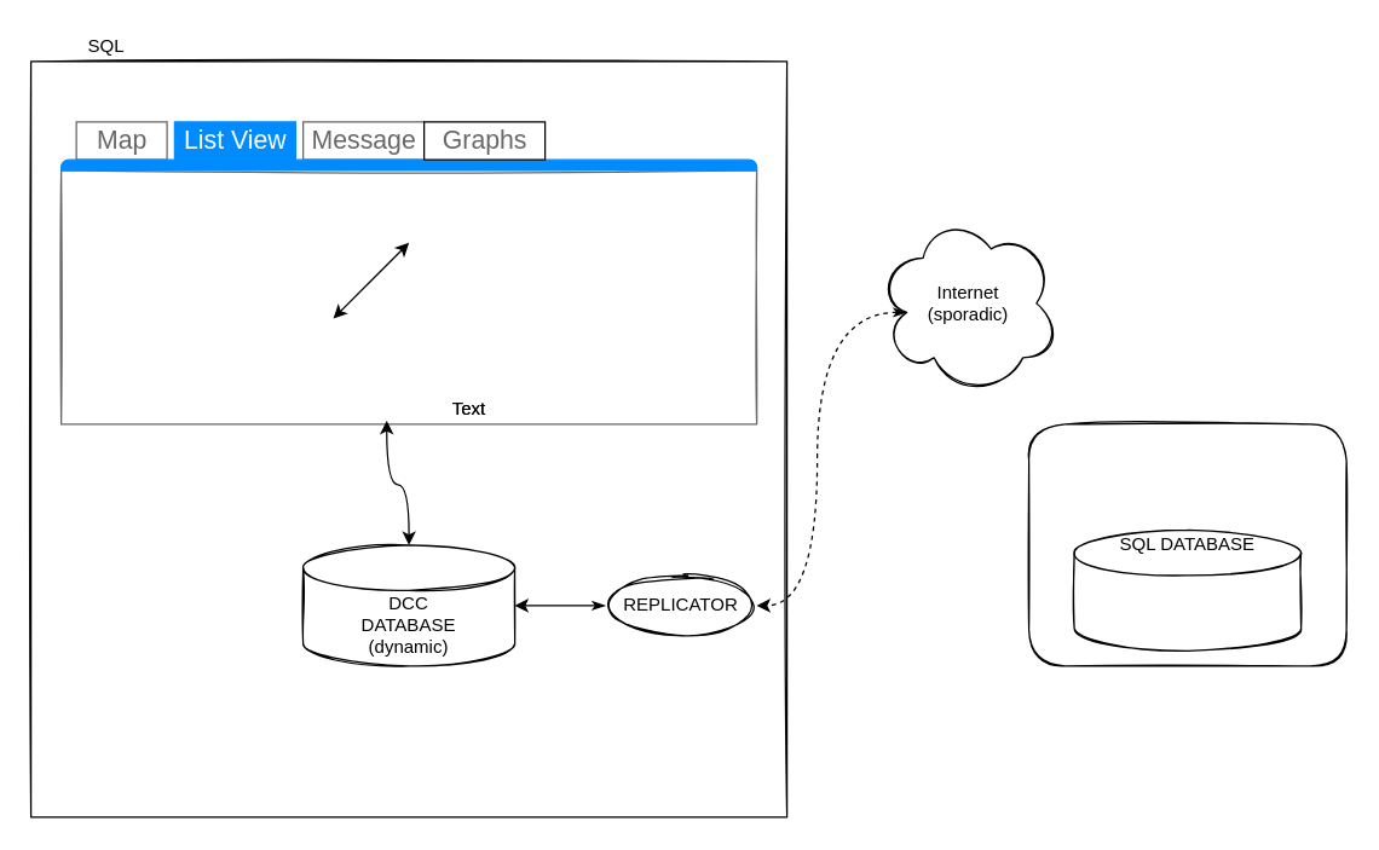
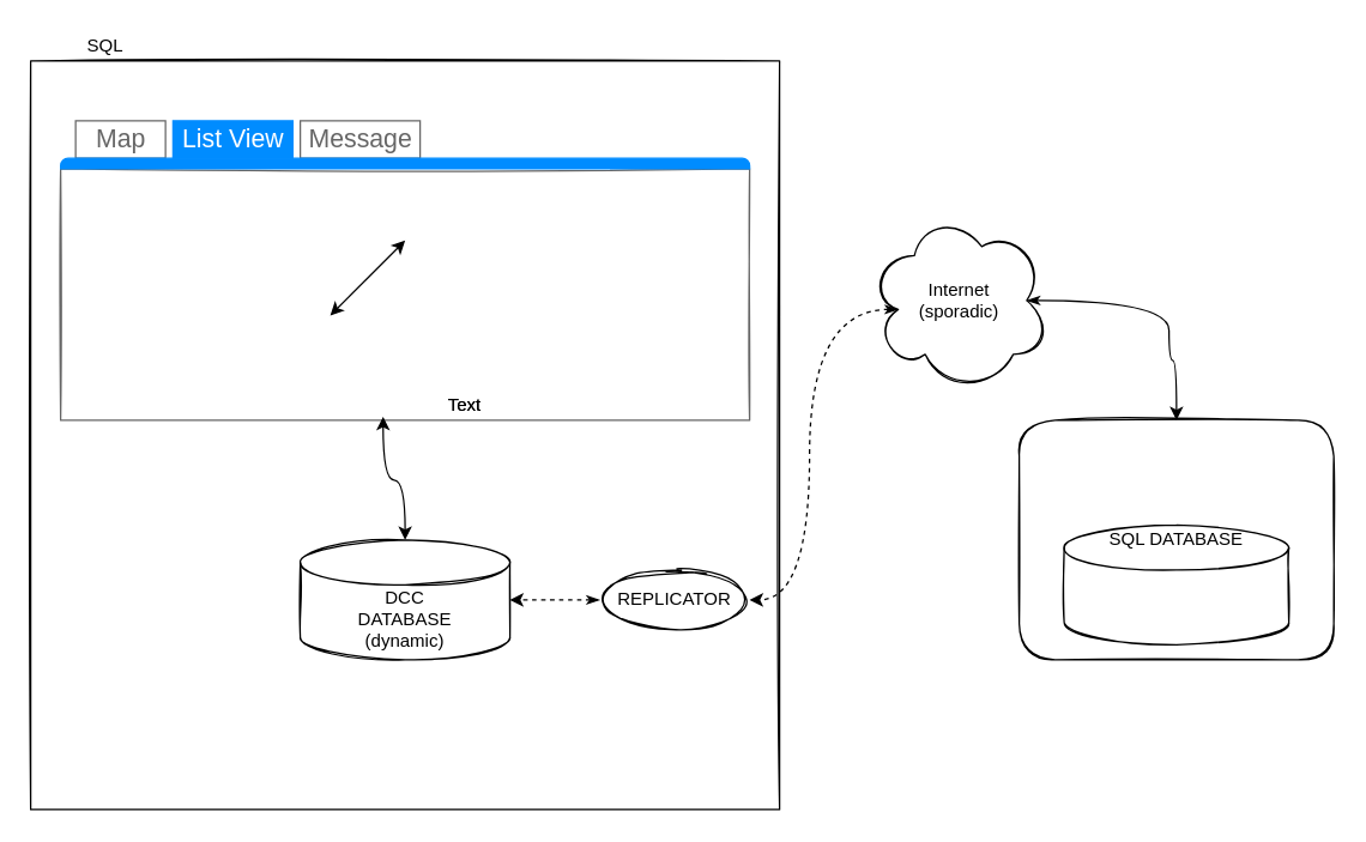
  <mxCell id="0" />
  <mxCell id="1" parent="0" />
  <mxCell id="2" value="" style="whiteSpace=wrap;html=1;aspect=fixed;fillColor=none;sketch=1;shadow=0;imageVerticalAlign=top;" vertex="1" parent="1"><mxGeometry x="20" y="40" width="500" height="500" as="geometry" /></mxCell>
  <mxCell id="3" value="" style="shape=cylinder3;whiteSpace=wrap;html=1;boundedLbl=1;backgroundOutline=1;size=15;shadow=0;sketch=1;" vertex="1" parent="1"><mxGeometry x="710" y="350" width="150" height="80" as="geometry" /></mxCell>
  <mxCell id="4" value="" style="strokeWidth=1;shadow=0;dashed=0;align=center;html=1;shape=mxgraph.mockup.containers.marginRect2;rectMarginTop=32;strokeColor=#666666;gradientColor=none;sketch=1;" vertex="1" parent="1"><mxGeometry x="40" y="80" width="460" height="200" as="geometry" /></mxCell>
  <mxCell id="5" value="Map" style="strokeColor=inherit;fillColor=inherit;gradientColor=inherit;strokeWidth=1;shadow=0;dashed=0;align=center;html=1;shape=mxgraph.mockup.containers.rrect;rSize=0;fontSize=17;fontColor=#666666;gradientColor=none;" vertex="1" parent="4"><mxGeometry width="60" height="25" relative="1" as="geometry"><mxPoint x="10" as="offset" /></mxGeometry></mxCell>
  <mxCell id="6" value="List View" style="strokeWidth=1;shadow=0;dashed=0;align=center;html=1;shape=mxgraph.mockup.containers.rrect;rSize=0;fontSize=17;fontColor=#ffffff;strokeColor=#008cff;fillColor=#008cff;" vertex="1" parent="4"><mxGeometry width="80" height="25" relative="1" as="geometry"><mxPoint x="75" as="offset" /></mxGeometry></mxCell>
  <mxCell id="7" value="Message" style="strokeColor=inherit;fillColor=inherit;gradientColor=inherit;strokeWidth=1;shadow=0;dashed=0;align=center;html=1;shape=mxgraph.mockup.containers.rrect;rSize=0;fontSize=17;fontColor=#666666;gradientColor=none;" vertex="1" parent="4"><mxGeometry width="80" height="25" relative="1" as="geometry"><mxPoint x="160" as="offset" /></mxGeometry></mxCell>
  <mxCell id="8" value="" style="strokeWidth=1;shadow=0;dashed=0;align=center;html=1;shape=mxgraph.mockup.containers.topButton;rSize=5;strokeColor=#008cff;fillColor=#008cff;gradientColor=none;resizeWidth=1;movable=0;deletable=1;" vertex="1" parent="4"><mxGeometry width="460.0" height="7" relative="1" as="geometry"><mxPoint y="25" as="offset" /></mxGeometry></mxCell>
- <mxCell id="9" value="Graphs" style="strokeColor=inherit;fillColor=inherit;gradientColor=inherit;strokeWidth=1;shadow=0;dashed=0;align=center;html=1;shape=mxgraph.mockup.containers.rrect;rSize=0;fontSize=17;fontColor=#666666;gradientColor=none;" vertex="1" parent="1"><mxGeometry x="280" y="80" width="80" height="25" as="geometry" /></mxCell>
  <mxCell id="10" value="DCC&lt;br&gt;DATABASE&lt;br&gt;(dynamic)" style="shape=cylinder3;whiteSpace=wrap;html=1;boundedLbl=1;backgroundOutline=1;size=15;shadow=0;sketch=1;" vertex="1" parent="1"><mxGeometry x="200" y="360" width="140" height="80" as="geometry" /></mxCell>
  <mxCell id="11" value="" style="endArrow=classic;startArrow=classic;html=1;exitX=0.5;exitY=0;exitDx=0;exitDy=0;exitPerimeter=0;entryX=0.468;entryY=0.988;entryDx=0;entryDy=0;entryPerimeter=0;edgeStyle=orthogonalEdgeStyle;curved=1;" edge="1" parent="1" source="10" target="4"><mxGeometry width="50" height="50" relative="1" as="geometry"><mxPoint x="240" y="220" as="sourcePoint" /><mxPoint x="290" y="170" as="targetPoint" /></mxGeometry></mxCell>
- <mxCell id="12" style="edgeStyle=orthogonalEdgeStyle;curved=1;rounded=0;orthogonalLoop=1;jettySize=auto;html=1;exitX=0;exitY=0.5;exitDx=0;exitDy=0;entryX=1;entryY=0.5;entryDx=0;entryDy=0;entryPerimeter=0;startArrow=classicThin;startFill=1;" edge="1" parent="1" source="13" target="10"><mxGeometry relative="1" as="geometry" /></mxCell>
+ <mxCell id="12" style="edgeStyle=orthogonalEdgeStyle;curved=1;rounded=0;orthogonalLoop=1;jettySize=auto;html=1;exitX=0;exitY=0.5;exitDx=0;exitDy=0;entryX=1;entryY=0.5;entryDx=0;entryDy=0;entryPerimeter=0;startArrow=classicThin;startFill=1;dashed=1;" edge="1" parent="1" source="13" target="10"><mxGeometry relative="1" as="geometry" /></mxCell>
  <mxCell id="13" value="REPLICATOR" style="ellipse;arcSize=10;whiteSpace=wrap;html=1;align=center;shadow=0;sketch=1;" vertex="1" parent="1"><mxGeometry x="400" y="380" width="100" height="40" as="geometry" /></mxCell>
  <mxCell id="14" value="" style="endArrow=classic;startArrow=classic;html=1;" edge="1" parent="1"><mxGeometry width="50" height="50" relative="1" as="geometry"><mxPoint x="220" y="210" as="sourcePoint" /><mxPoint x="270" y="160" as="targetPoint" /></mxGeometry></mxCell>
  <mxCell id="15" style="edgeStyle=orthogonalEdgeStyle;curved=1;rounded=0;orthogonalLoop=1;jettySize=auto;html=1;exitX=0.16;exitY=0.55;exitDx=0;exitDy=0;exitPerimeter=0;entryX=1;entryY=0.5;entryDx=0;entryDy=0;startArrow=classicThin;startFill=1;dashed=1;" edge="1" parent="1" source="17" target="13"><mxGeometry relative="1" as="geometry" /></mxCell>
+ <mxCell id="16" style="edgeStyle=orthogonalEdgeStyle;curved=1;rounded=0;orthogonalLoop=1;jettySize=auto;html=1;exitX=0.875;exitY=0.5;exitDx=0;exitDy=0;exitPerimeter=0;entryX=0.5;entryY=0;entryDx=0;entryDy=0;startArrow=classicThin;startFill=1;" edge="1" parent="1" source="17" target="18"><mxGeometry relative="1" as="geometry"><Array as="points"><mxPoint x="780" y="200" /><mxPoint x="780" y="240" /><mxPoint x="785" y="240" /></Array></mxGeometry></mxCell>
  <mxCell id="17" value="Internet&lt;br&gt;(sporadic)" style="ellipse;shape=cloud;whiteSpace=wrap;html=1;shadow=0;sketch=1;" vertex="1" parent="1"><mxGeometry x="580" y="140" width="120" height="120" as="geometry" /></mxCell>
  <mxCell id="18" value="SQL DATABASE" style="rounded=1;whiteSpace=wrap;html=1;shadow=0;sketch=1;fillColor=none;" vertex="1" parent="1"><mxGeometry x="680" y="280" width="210" height="160" as="geometry" /></mxCell>
  <mxCell id="19" value="Text" style="text;html=1;strokeColor=none;fillColor=none;align=center;verticalAlign=middle;whiteSpace=wrap;rounded=0;shadow=0;sketch=1;" vertex="1" parent="1"><mxGeometry x="290" y="260" width="40" height="20" as="geometry" /></mxCell>
  <mxCell id="20" value="Text" style="text;html=1;strokeColor=none;fillColor=none;align=center;verticalAlign=middle;whiteSpace=wrap;rounded=0;shadow=0;sketch=1;" vertex="1" parent="1"><mxGeometry x="290" y="260" width="40" height="20" as="geometry" /></mxCell>
  <mxCell id="21" value="SQL" style="text;html=1;strokeColor=none;fillColor=none;align=center;verticalAlign=middle;whiteSpace=wrap;rounded=0;shadow=0;sketch=1;" vertex="1" parent="1"><mxGeometry x="50" y="20" width="40" height="20" as="geometry" /></mxCell>
